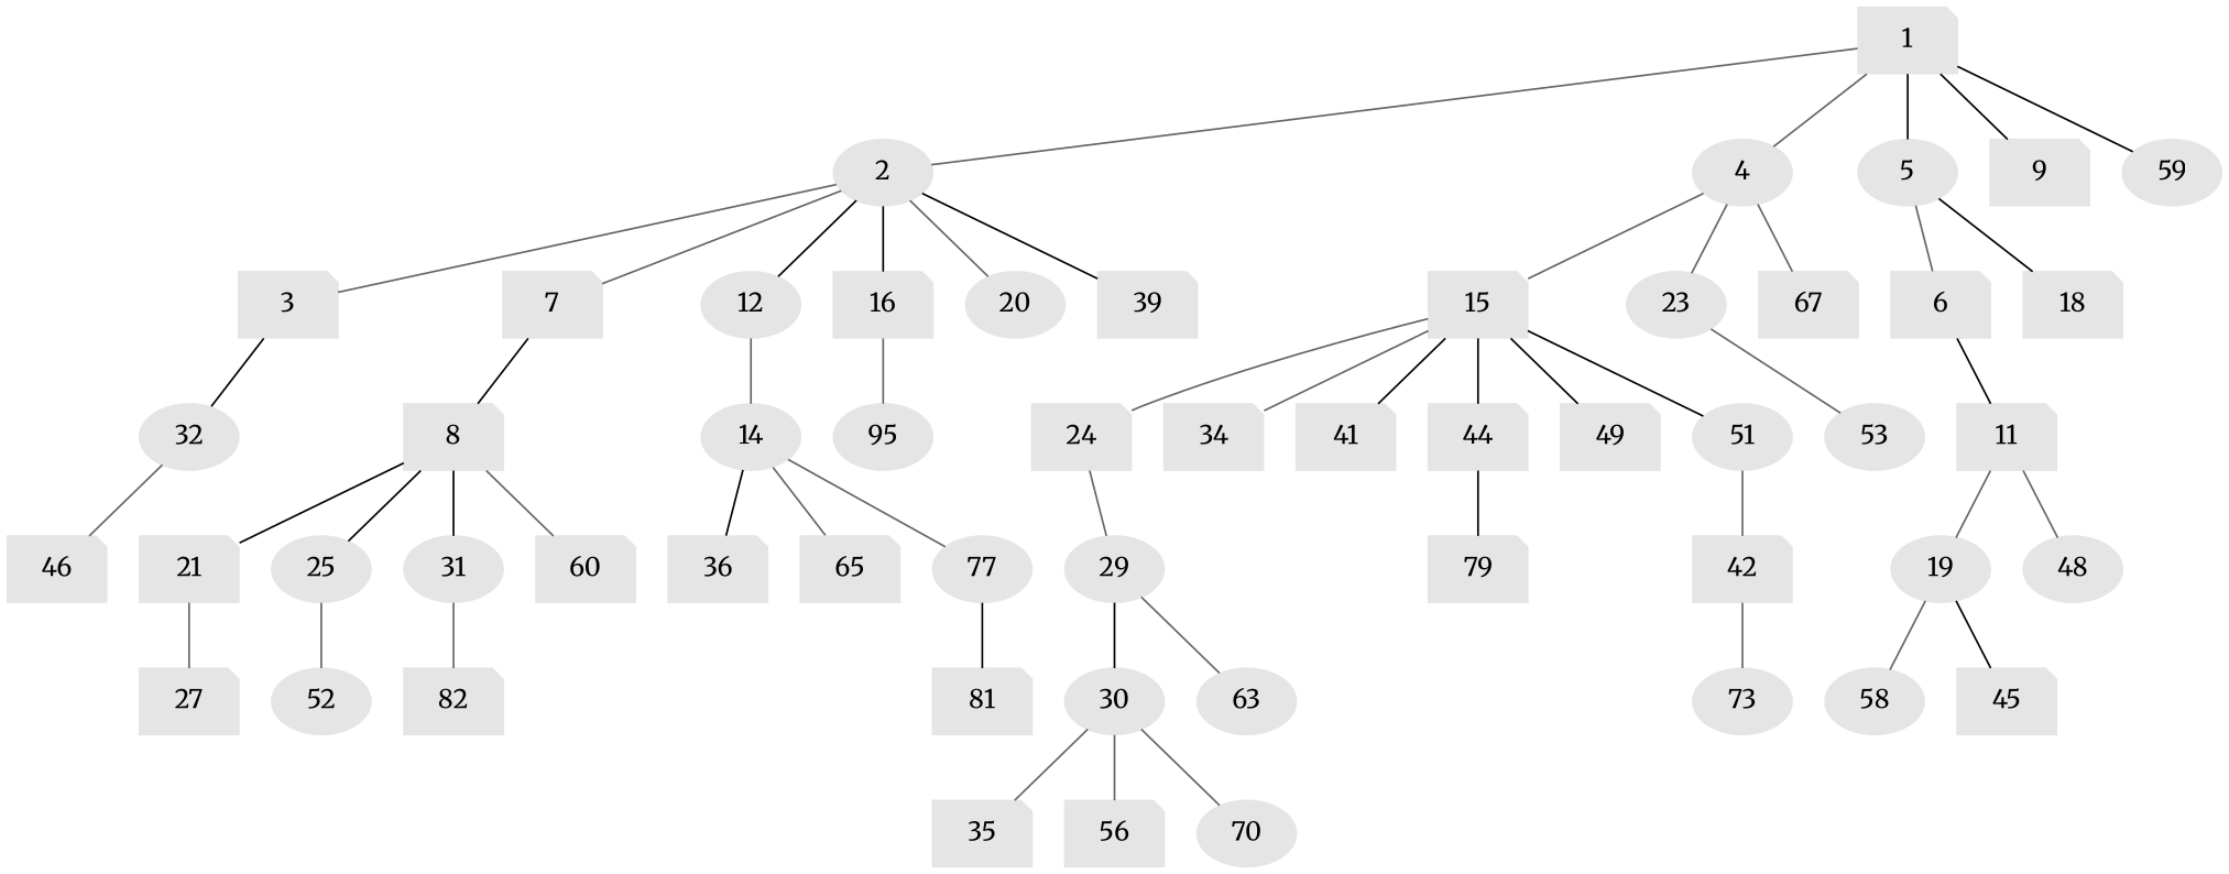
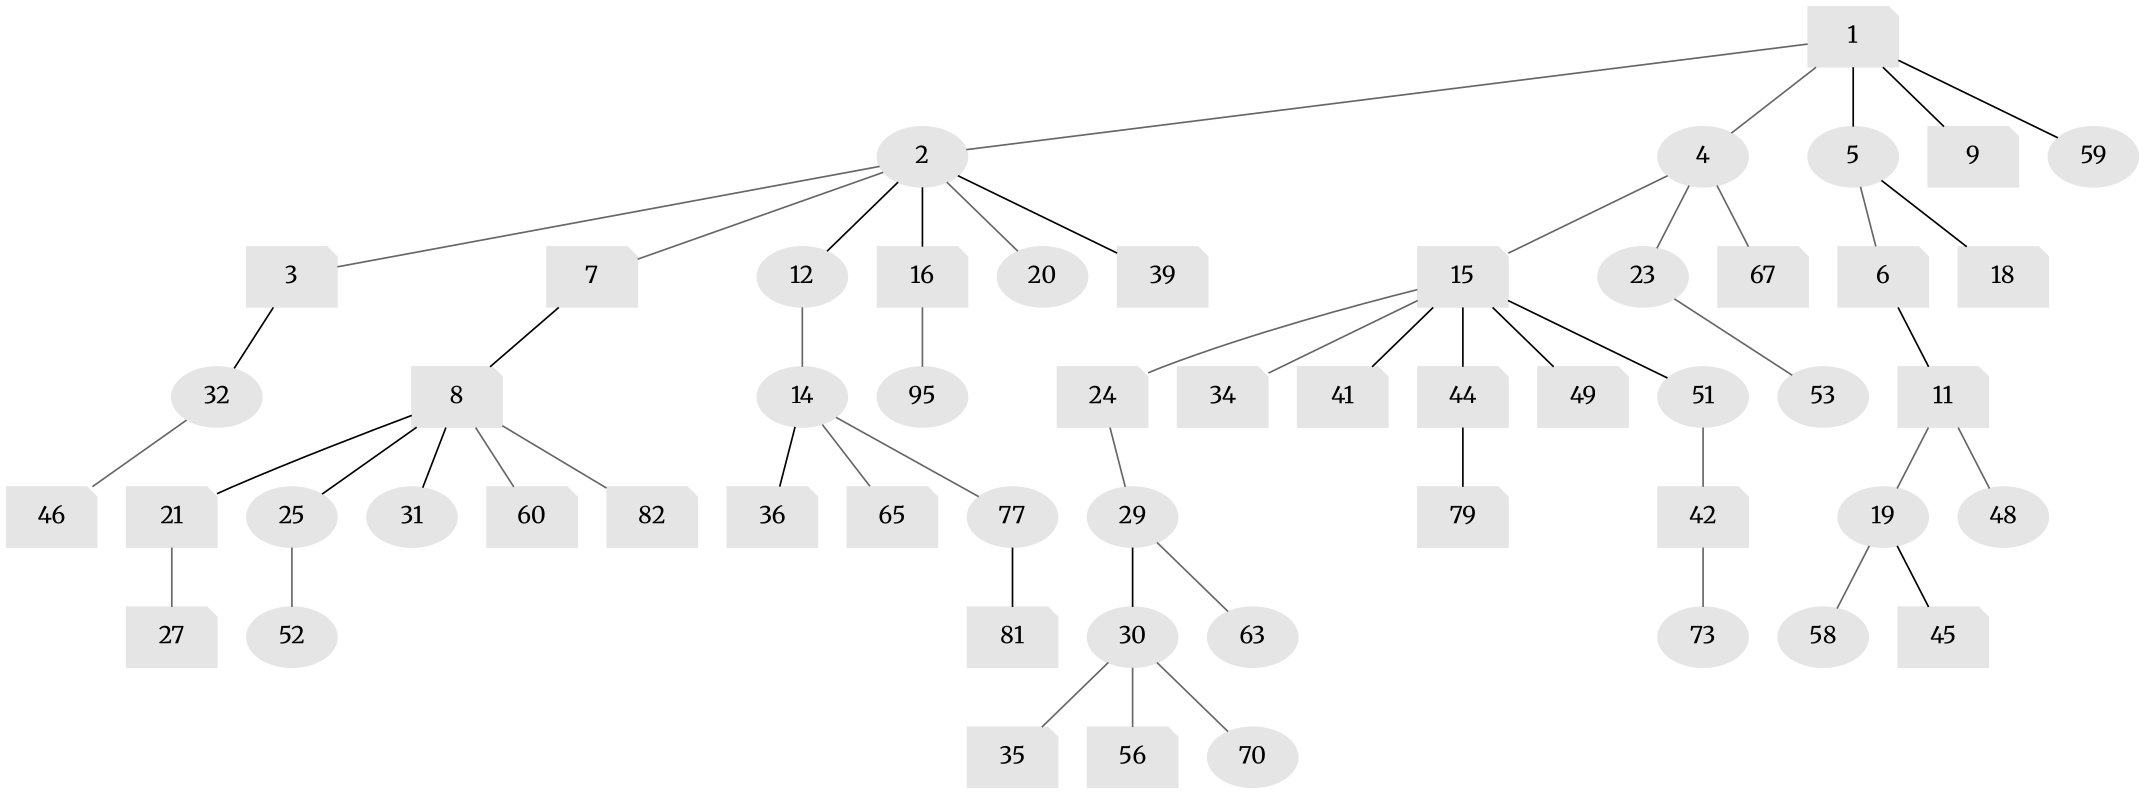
  graph {
    fontname=Merriweather
    node [color=gray90 fontname=Merriweather shape=note style=filled]
    edge [color=gray40 fontname=Merriweather]
    1 [super="+13"]
    2 [shape=ellipse super="+37"]
    4 [shape=ellipse super="+10"]
    5 [shape=ellipse]
    9 [super="+42"]
    59 [shape=ellipse]
    3 [super="+22"]
    7 [super="+50"]
    12 [shape=ellipse super="+76"]
    16 [super="+62"]
    20 [shape=ellipse super="+78"]
    39
    15 [super="+43"]
    23 [shape=ellipse]
    67
    6 [super="+33"]
    18
    32 [shape=ellipse super="+66"]
    8 [super="+17"]
    14 [shape=ellipse super="+26"]
    n21 [label=95 shape=ellipse]
    46 [super="+54"]
    24
    34
    41
    44 [super="+58"]
    49 [super="+57"]
    51 [shape=ellipse super="+80"]
    53 [shape=ellipse super="+71"]
    11 [super="+28"]
    19 [shape=ellipse]
    48 [shape=ellipse super="+69"]
    21
    25 [shape=ellipse super="+68"]
    31 [shape=ellipse]
    60
    82
    27
    52 [shape=ellipse]
    n40 [label=58 shape=ellipse super="+61"]
    45 [super="+64"]
    36
    65
    77 [shape=ellipse]
    81
    29 [shape=ellipse super="+40"]
    79
    n48 [label=42 super="+75"]
    30 [shape=ellipse super="+47"]
    63 [shape=ellipse]
    35
    56
    70 [shape=ellipse super="+74"]
    73 [shape=ellipse]
    1 -- 2
    1 -- 4
    1 -- 5 [color=black]
    1 -- 9 [color=black]
    1 -- 59 [color=black]
    2 -- 3
    2 -- 7
    2 -- 12 [color=black]
    2 -- 16 [color=black]
    2 -- 20
    2 -- 39 [color=black]
    4 -- 15
    4 -- 23
    4 -- 67
    5 -- 6
    5 -- 18 [color=black]
    3 -- 32 [color=black]
    7 -- 8 [color=black]
    12 -- 14
    16 -- n21
    15 -- 24
    15 -- 34
    15 -- 41 [color=black]
    15 -- 44 [color=black]
    15 -- 49 [color=black]
    15 -- 51 [color=black]
    23 -- 53
    6 -- 11 [color=black]
    32 -- 46
    8 -- 21 [color=black]
    8 -- 25 [color=black]
    8 -- 31 [color=black]
    8 -- 60
-   31 -- 82
+   8 -- 82
    14 -- 36 [color=black]
    14 -- 65
    14 -- 77
    24 -- 29
    44 -- 79 [color=black]
    51 -- n48
    11 -- 19
    11 -- 48
    19 -- n40
    19 -- 45 [color=black]
    21 -- 27
    25 -- 52
    77 -- 81 [color=black]
    29 -- 30 [color=black]
    29 -- 63
    n48 -- 73
    30 -- 35
    30 -- 56
    30 -- 70
  }
